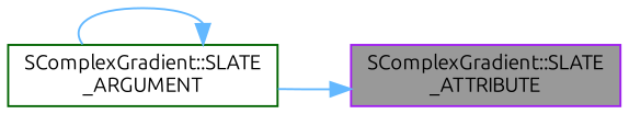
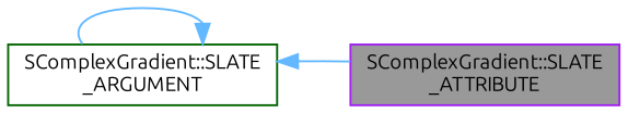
  digraph {
    rankdir=RL
    fontname=Ubuntu
    node [fontname=Ubuntu fontsize=10 shape=box style=filled]
    edge [color=steelblue1 dir=back fontname=Ubuntu fontsize=10 labelfontname=Helvetica labelfontsize=10 style=solid]
    n1 [color=purple fillcolor=grey60 fontcolor=black height=0.2 label="SComplexGradient::SLATE\l_ATTRIBUTE" width=0.4]
    n2 [color=darkgreen fillcolor=white height=0.2 label="SComplexGradient::SLATE\l_ARGUMENT" width=0.4]
-   n1 -> n2
+   n2 -> n1
    n2 -> n2
  }
